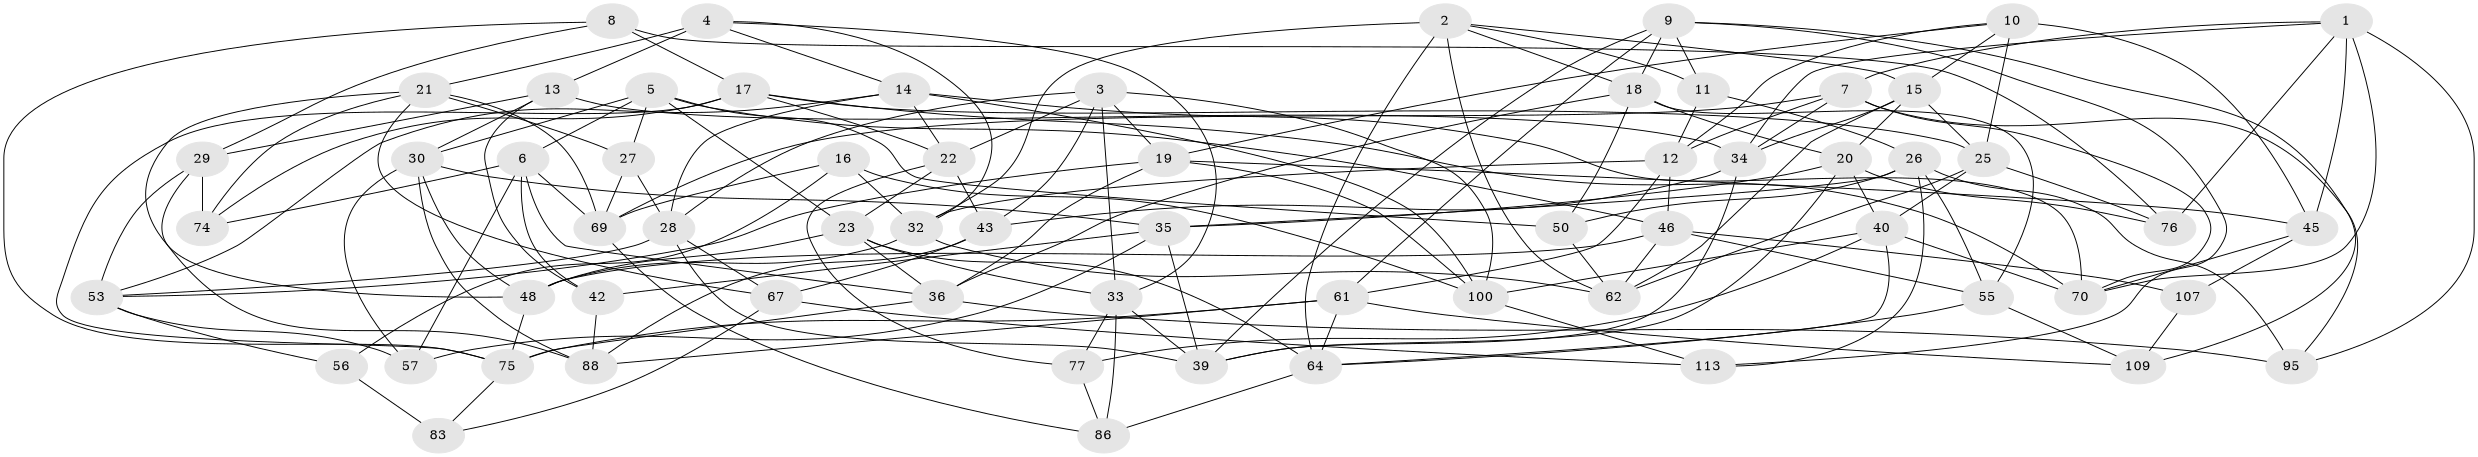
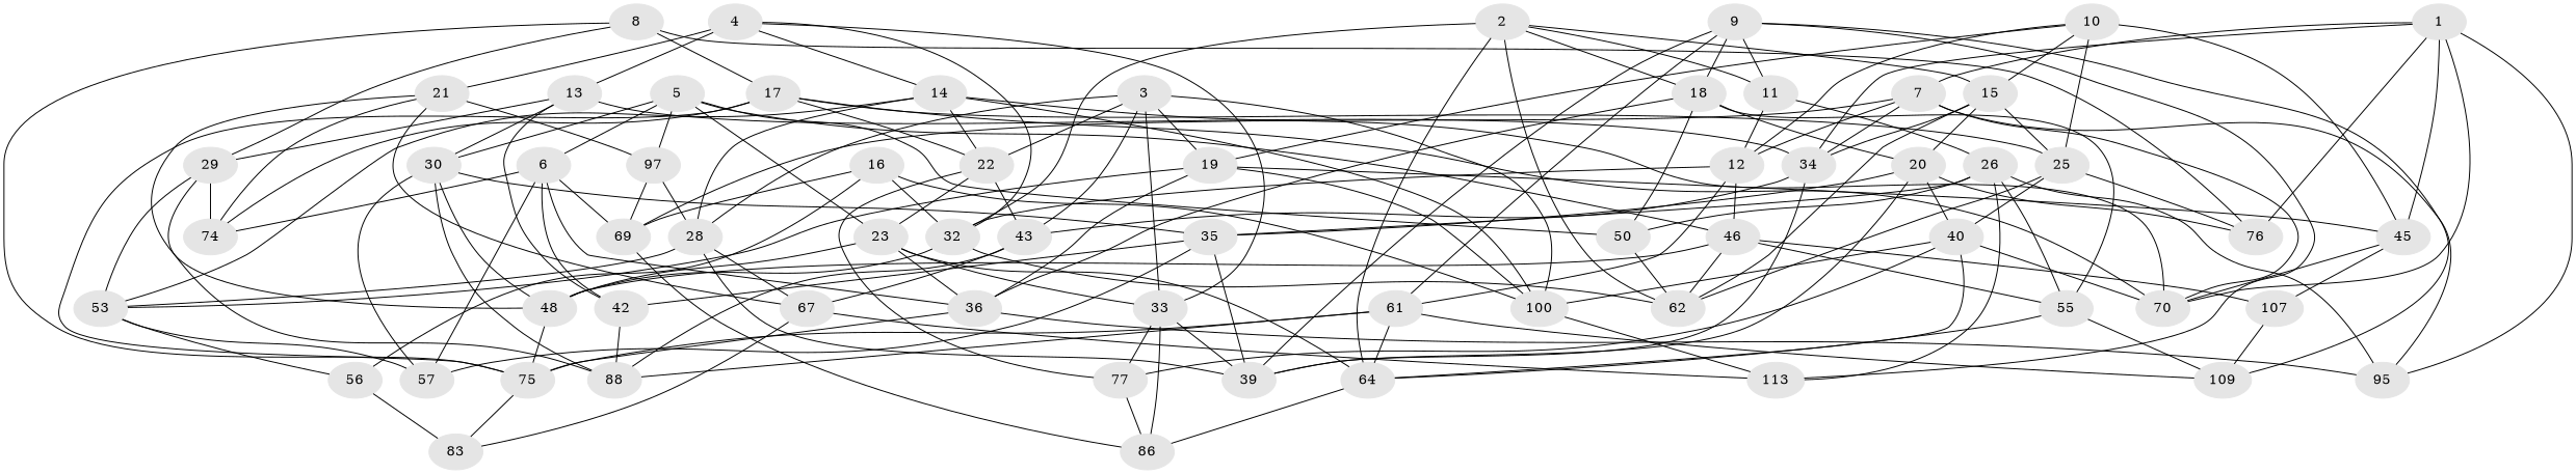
  graph {
    node [color=gray90 style=filled]
    1 [super="+52"]
    7 [super="+91"]
    34 [super="+112"]
    45 [super="+71"]
    70 [super="+96"]
    76
    95
    69 [super="+85"]
    12 [super="+38"]
    43 [super="+87"]
    39 [super="+63"]
    107
    2 [super="+41"]
    11
    15 [super="+60"]
    18 [super="+92"]
    32 [super="+72"]
    62 [super="+66"]
    64 [super="+90"]
    26 [super="+108"]
    25 [super="+73"]
    20 [super="+54"]
    50
    36 [super="+68"]
    55 [super="+58"]
    48 [super="+49"]
    86
    3 [super="+59"]
    19 [super="+82"]
    22 [super="+102"]
    28 [super="+81"]
    33 [super="+78"]
    100 [super="+103"]
    53 [super="+106"]
    23 [super="+44"]
    77
    67 [super="+99"]
    88 [super="+104"]
    113
    4 [super="+111"]
    13 [super="+24"]
    14 [super="+84"]
    21 [super="+93"]
    30 [super="+31"]
    42
    29 [super="+65"]
-   27
+   27 [label=97]
    74
    5 [super="+47"]
    6 [super="+101"]
    46 [super="+98"]
    57
    35 [super="+110"]
    75 [super="+94"]
    61 [super="+80"]
    17 [super="+79"]
    8
    83
    9 [super="+51"]
    109
    10 [super="+105"]
    40 [super="+89"]
    56 [super="+97"]
    16
    1 -- 7
    1 -- 34
    1 -- 45
    1 -- 70
    1 -- 76
    1 -- 95
    7 -- 34
    7 -- 70
    7 -- 95
    7 -- 69
    7 -- 12
    34 -- 43
    34 -- 39
    45 -- 70
    45 -- 107
    69 -- 86
    12 -- 32
    12 -- 46
    12 -- 61
    43 -- 67 [weight=2]
    43 -- 88
    107 -- 109
    2 -- 11
    2 -- 15
    2 -- 18
    2 -- 32
    2 -- 62
    2 -- 64
    11 -- 12
    11 -- 26
    15 -- 34
    15 -- 62
    15 -- 25
    15 -- 20
    18 -- 20
    18 -- 50
    18 -- 36
    18 -- 55
    32 -- 62
    32 -- 48
    64 -- 86
    26 -- 95
    26 -- 50
    26 -- 55
    26 -- 113
    26 -- 35
    25 -- 76
    25 -- 62
    25 -- 40
    20 -- 76
    20 -- 39
    20 -- 35
    20 -- 40
    50 -- 62
    36 -- 95
    36 -- 75
    55 -- 64
    55 -- 109
    48 -- 75
    3 -- 43
    3 -- 19
    3 -- 22
    3 -- 28
    3 -- 33
    3 -- 100
    19 -- 45
    19 -- 36
    19 -- 100
    19 -- 53
    22 -- 43
    22 -- 23
    22 -- 77
    28 -- 39
    28 -- 53
    28 -- 67
    33 -- 39
    33 -- 86
    33 -- 77
    100 -- 113
    53 -- 57
    53 -- 56
    23 -- 64
    23 -- 36
    23 -- 48
    23 -- 33
    77 -- 86
    67 -- 113
    67 -- 83
    4 -- 32
    4 -- 33
    4 -- 13 [weight=2]
    4 -- 14
    4 -- 21
    13 -- 34
    13 -- 30
    13 -- 42
    13 -- 29
    14 -- 70
    14 -- 22
    14 -- 28
    14 -- 100
    14 -- 53
-   21 -- 69
    21 -- 48
    21 -- 67
    21 -- 27
    21 -- 74
    30 -- 48
    30 -- 88
    30 -- 57
    30 -- 35
    42 -- 88
    29 -- 53
    29 -- 88 [weight=2]
    29 -- 74
    27 -- 69
    27 -- 28
    5 -- 50
    5 -- 23
    5 -- 30
    5 -- 27
    5 -- 6
    5 -- 46
    6 -- 69
    6 -- 36
    6 -- 42
    6 -- 74
    6 -- 57
    46 -- 107
    46 -- 62
    46 -- 55
    46 -- 48
    35 -- 39
    35 -- 42
    35 -- 57
    75 -- 83
    61 -- 64
    61 -- 88
    61 -- 75
    61 -- 109
    17 -- 70
    17 -- 25
    17 -- 22
    17 -- 74
    17 -- 75
    8 -- 76
    8 -- 29
    8 -- 75
    8 -- 17
    9 -- 39
    9 -- 11
    9 -- 18
    9 -- 113
    9 -- 61
    9 -- 109
    10 -- 45 [weight=2]
    10 -- 12
    10 -- 15
    10 -- 25
    10 -- 19
    40 -- 70
    40 -- 64
    40 -- 100
    40 -- 77
    56 -- 83 [weight=2]
    16 -- 69
    16 -- 32
    16 -- 100
    16 -- 56
  }
